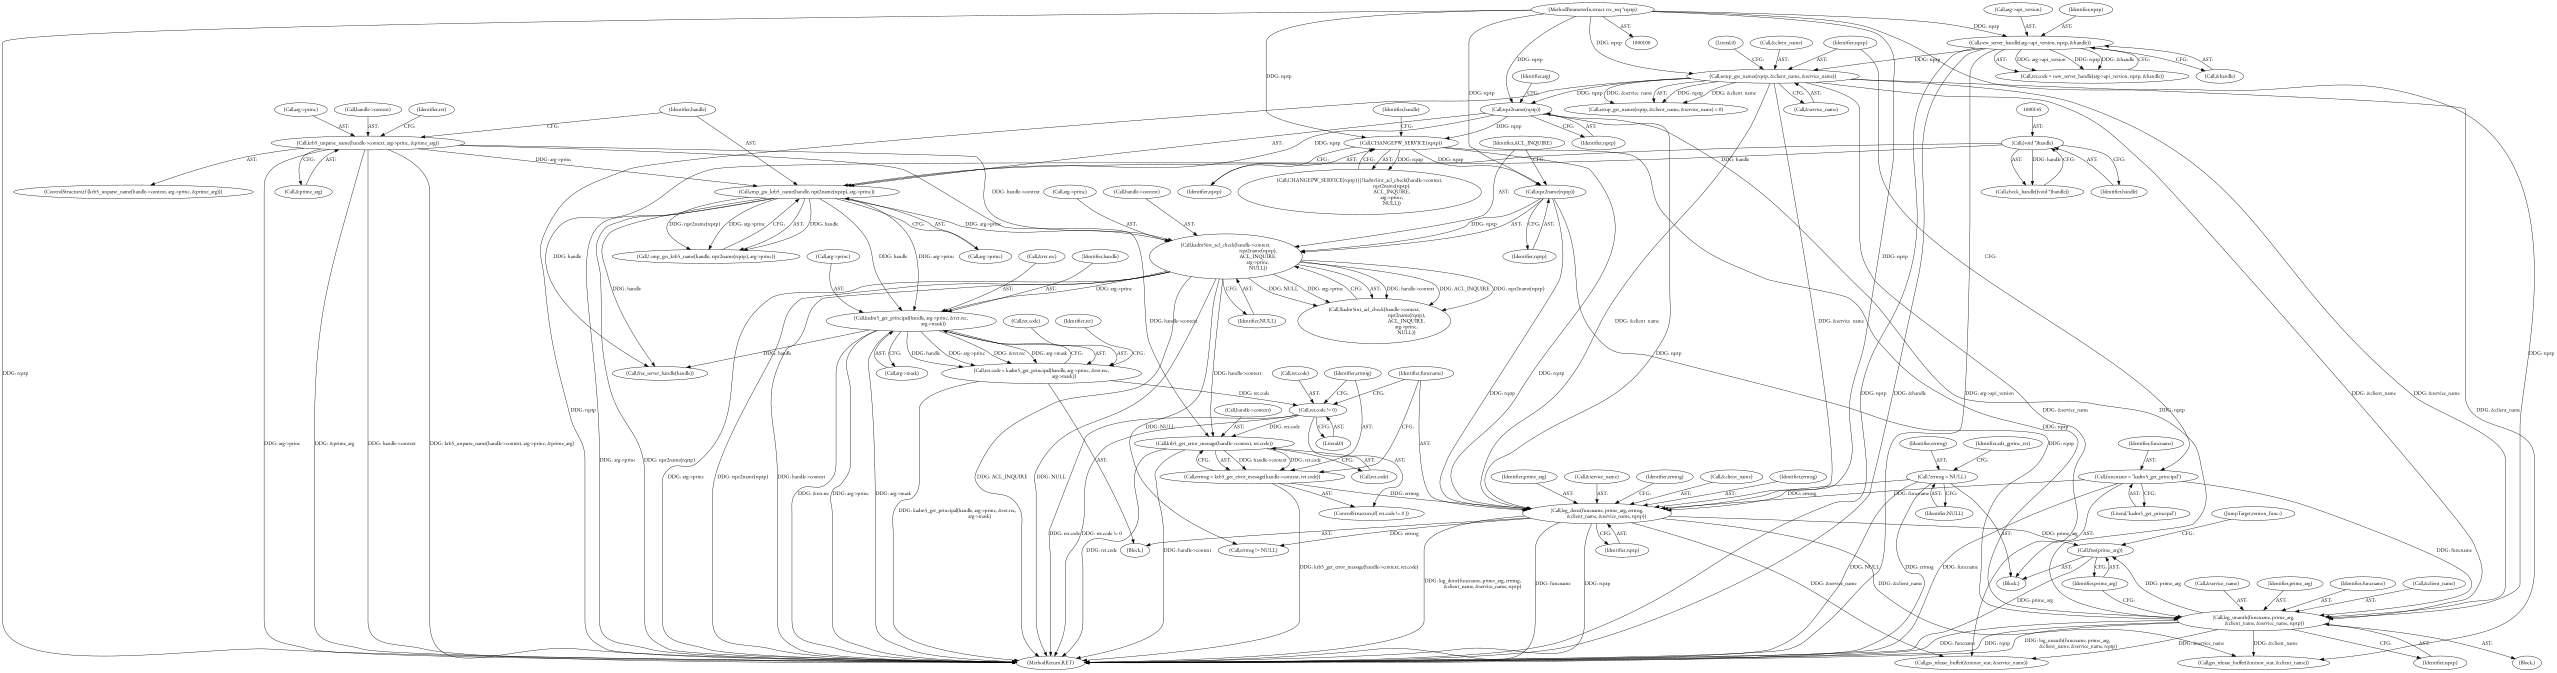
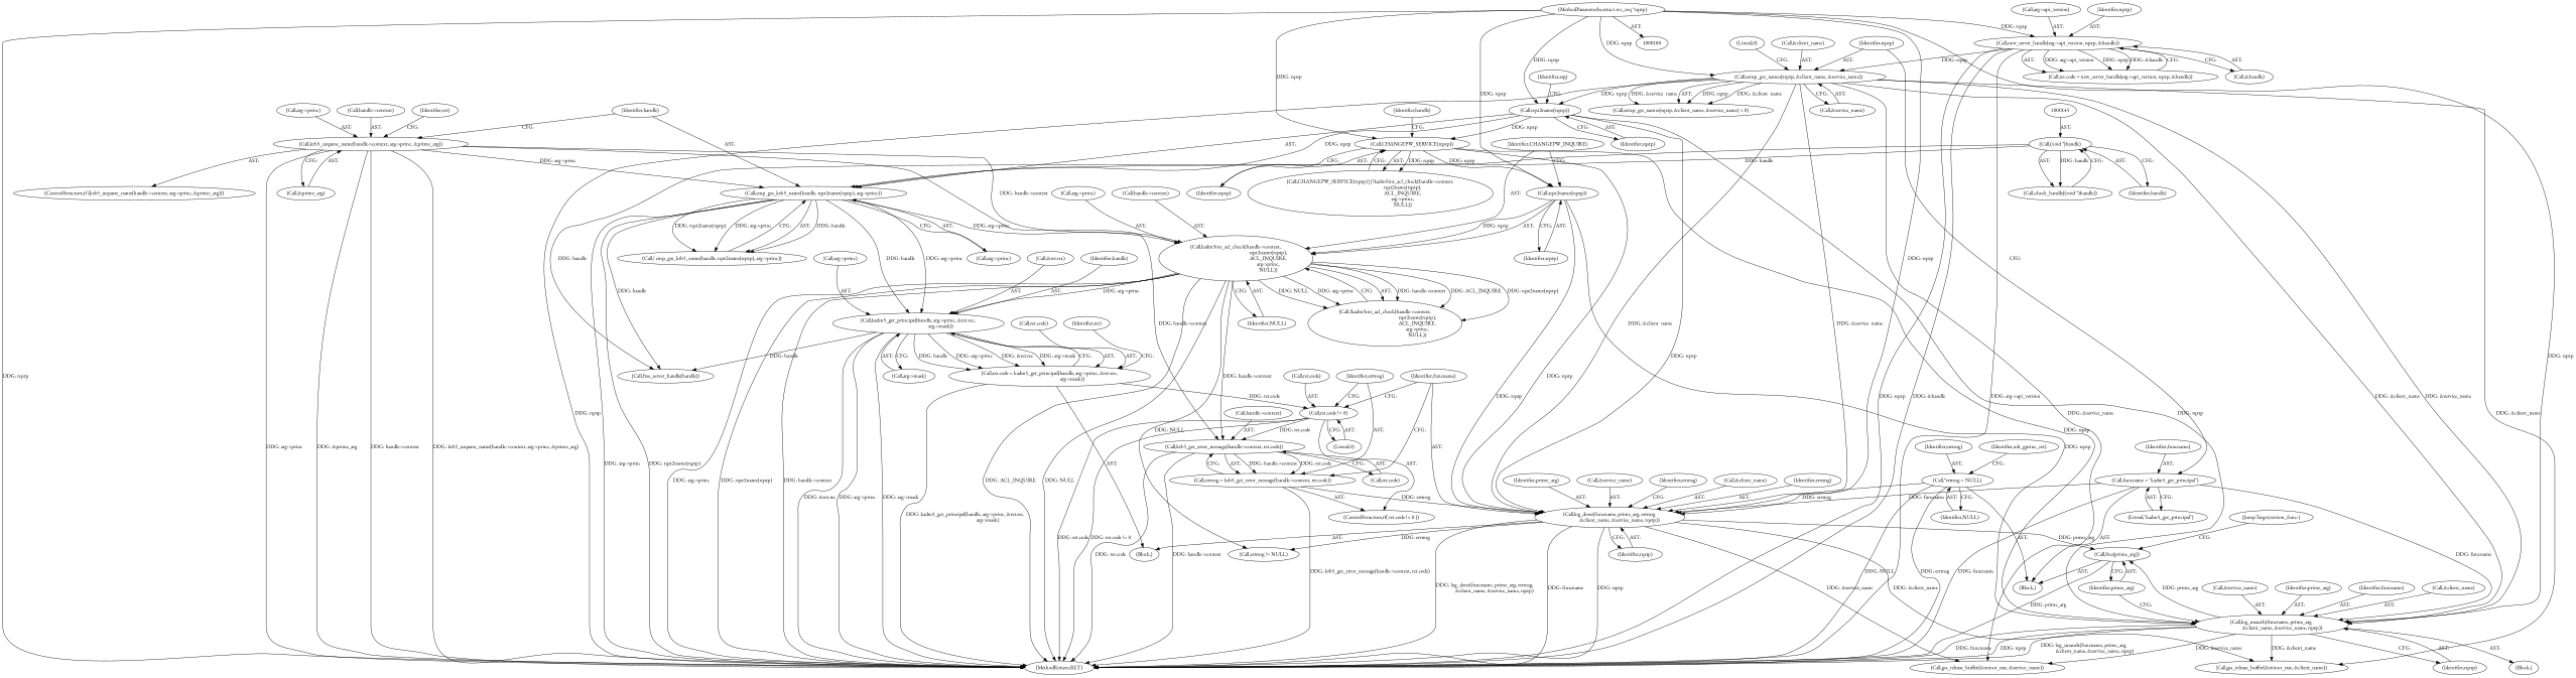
  digraph {
    fontname="EB Garamond"
    node [fontname="EB Garamond"]
    edge [fontname="EB Garamond"]
    n1 [label="(Call,free(prime_arg))"]
    n2 [label="(MethodReturn,RET)"]
    n3 [label="(Block,)"]
    n4 [label="(Identifier,prime_arg)"]
    n5 [label="(Call,log_unauth(funcname, prime_arg,\n                   &client_name, &service_name, rqstp))"]
    n6 [label="(Call,log_done(funcname, prime_arg, errmsg,\n                 &client_name, &service_name, rqstp))"]
    n7 [label="(Call,errmsg != NULL)"]
    n8 [label="(Identifier,rqstp)"]
    n9 [label="(Block,)"]
    n10 [label="(Call,gss_release_buffer(&minor_stat, &service_name))"]
    n11 [label="(Call,gss_release_buffer(&minor_stat, &client_name))"]
    n12 [label="(Call,funcname = \"kadm5_get_principal\")"]
    n13 [label="(Literal,\"kadm5_get_principal\")"]
    n14 [label="(Block,)"]
    n15 [label="(Identifier,rqstp)"]
    n16 [label="(Call,errmsg = krb5_get_error_message(handle->context, ret.code))"]
    n17 [label="(Call,krb5_get_error_message(handle->context, ret.code))"]
    n18 [label="(ControlStructure,if( ret.code != 0 ))"]
    n19 [label="(Call,ret.code)"]
    n20 [label="(Call,kadm5int_acl_check(handle->context,\n                                                        rqst2name(rqstp),\n                                                        ACL_INQUIRE,\n                                                        arg->princ,\n                                                        NULL))"]
    n21 [label="(Call,kadm5_get_principal(handle, arg->princ, &ret.rec,\n                                       arg->mask))"]
    n22 [label="(Identifier,NULL)"]
    n23 [label="(Call,!kadm5int_acl_check(handle->context,\n                                                        rqst2name(rqstp),\n                                                        ACL_INQUIRE,\n                                                        arg->princ,\n                                                        NULL))"]
    n24 [label="(Call,free_server_handle(handle))"]
    n25 [label="(Call,ret.code = kadm5_get_principal(handle, arg->princ, &ret.rec,\n                                       arg->mask))"]
    n26 [label="(Call,arg->mask)"]
    n27 [label="(Call,krb5_unparse_name(handle->context, arg->princ, &prime_arg))"]
    n28 [label="(Call,cmp_gss_krb5_name(handle, rqst2name(rqstp), arg->princ))"]
    n29 [label="(Call,&prime_arg)"]
    n30 [label="(ControlStructure,if (krb5_unparse_name(handle->context, arg->princ, &prime_arg)))"]
    n31 [label="(Call,arg->princ)"]
    n32 [label="(Call,! cmp_gss_krb5_name(handle, rqst2name(rqstp), arg->princ))"]
    n33 [label="(Call,rqst2name(rqstp))"]
    n34 [label="(Identifier,rqstp)"]
    n35 [label="(Call,CHANGEPW_SERVICE(rqstp))"]
    n36 [label="(Identifier,rqstp)"]
    n37 [label="(Call,CHANGEPW_SERVICE(rqstp) || !kadm5int_acl_check(handle->context,\n                                                        rqst2name(rqstp),\n                                                        ACL_INQUIRE,\n                                                        arg->princ,\n                                                        NULL))"]
    n38 [label="(Call,rqst2name(rqstp))"]
    n39 [label="(Identifier,rqstp)"]
    n40 [label="(Call,setup_gss_names(rqstp, &client_name, &service_name))"]
    n41 [label="(Call,&service_name)"]
    n42 [label="(Call,setup_gss_names(rqstp, &client_name, &service_name) < 0)"]
    n43 [label="(Call,new_server_handle(arg->api_version, rqstp, &handle))"]
    n44 [label="(Call,ret.code = new_server_handle(arg->api_version, rqstp, &handle))"]
    n45 [label="(Call,&handle)"]
    n46 [label="(MethodParameterIn,struct svc_req *rqstp)"]
    1000100
    n48 [label="(Call,(void *)handle)"]
    n49 [label="(Identifier,handle)"]
    n50 [label="(Call,check_handle((void *)handle))"]
    n51 [label="(Call,ret.code != 0)"]
    n52 [label="(Literal,0)"]
    n53 [label="(Call,*errmsg = NULL)"]
    n54 [label="(Identifier,NULL)"]
    n55 [label="(Call,handle->context)"]
    n56 [label="(Call,arg->princ)"]
    n57 [label="(Identifier,funcname)"]
-   n58 [label="(Identifier,ACL_INQUIRE)"]
+   n58 [label="(Identifier,CHANGEPW_INQUIRE)"]
    n59 [label="(Call,&client_name)"]
    n60 [label="(Identifier,prime_arg)"]
    n61 [label="(Call,ret.code)"]
    n62 [label="(Call,&ret.rec)"]
    n63 [label="(Identifier,handle)"]
    n64 [label="(Call,arg->princ)"]
    n65 [label="(Call,handle->context)"]
    n66 [label="(Call,&service_name)"]
    n67 [label="(Call,handle->context)"]
    n68 [label="(Identifier,ret)"]
    n69 [label="(Identifier,rqstp)"]
    n70 [label="(Identifier,errmsg)"]
    n71 [label="(Identifier,funcname)"]
    n72 [label="(Call,ret.code)"]
    n73 [label="(Identifier,prime_arg)"]
    n74 [label="(Identifier,xdr_gprinc_ret)"]
    n75 [label="(Call,arg->api_version)"]
    n76 [label="(Call,&service_name)"]
    n77 [label="(JumpTarget,version_func:)"]
    n78 [label="(Identifier,errmsg)"]
    n79 [label="(Identifier,rqstp)"]
    n80 [label="(Literal,0)"]
    n81 [label="(Call,&client_name)"]
    n82 [label="(Identifier,funcname)"]
    n83 [label="(Call,&client_name)"]
    n84 [label="(Identifier,handle)"]
    n85 [label="(Identifier,errmsg)"]
    n86 [label="(Identifier,handle)"]
    n87 [label="(Identifier,ret)"]
    n88 [label="(Identifier,errmsg)"]
    n89 [label="(Call,arg->princ)"]
    n90 [label="(Identifier,arg)"]
    1000145
    n1 -> n2 [label="DDG: prime_arg"]
    n1 -> n3 [label="AST: "]
    n1 -> n4 [label="CFG: "]
    n4 -> n1 [label="AST: "]
    n4 -> n5 [label="CFG: "]
    n5 -> n1 [label="DDG: prime_arg"]
    n5 -> n2 [label="DDG: funcname"]
    n5 -> n2 [label="DDG: rqstp"]
    n5 -> n2 [label="DDG: log_unauth(funcname, prime_arg,\n                   &client_name, &service_name, rqstp)"]
    n5 -> n10 [label="DDG: &service_name"]
    n5 -> n11 [label="DDG: &client_name"]
    n5 -> n14 [label="AST: "]
    n5 -> n15 [label="CFG: "]
    n6 -> n1 [label="DDG: prime_arg"]
    n6 -> n2 [label="DDG: log_done(funcname, prime_arg, errmsg,\n                 &client_name, &service_name, rqstp)"]
    n6 -> n2 [label="DDG: funcname"]
    n6 -> n2 [label="DDG: rqstp"]
    n6 -> n7 [label="DDG: errmsg"]
    n6 -> n8 [label="CFG: "]
    n6 -> n9 [label="AST: "]
    n6 -> n10 [label="DDG: &service_name"]
    n6 -> n11 [label="DDG: &client_name"]
    n8 -> n6 [label="AST: "]
    n12 -> n2 [label="DDG: funcname"]
    n12 -> n3 [label="AST: "]
    n12 -> n5 [label="DDG: funcname"]
    n12 -> n6 [label="DDG: funcname"]
    n12 -> n13 [label="CFG: "]
    n13 -> n12 [label="AST: "]
    n15 -> n5 [label="AST: "]
    n16 -> n2 [label="DDG: krb5_get_error_message(handle->context, ret.code)"]
    n16 -> n6 [label="DDG: errmsg"]
    n16 -> n17 [label="CFG: "]
    n16 -> n18 [label="AST: "]
    n17 -> n2 [label="DDG: ret.code"]
    n17 -> n2 [label="DDG: handle->context"]
    n17 -> n16 [label="AST: "]
    n17 -> n16 [label="DDG: handle->context"]
    n17 -> n16 [label="DDG: ret.code"]
    n17 -> n19 [label="CFG: "]
    n19 -> n17 [label="AST: "]
    n20 -> n2 [label="DDG: arg->princ"]
    n20 -> n2 [label="DDG: rqst2name(rqstp)"]
    n20 -> n2 [label="DDG: handle->context"]
    n20 -> n2 [label="DDG: ACL_INQUIRE"]
    n20 -> n2 [label="DDG: NULL"]
    n20 -> n7 [label="DDG: NULL"]
    n20 -> n17 [label="DDG: handle->context"]
    n20 -> n21 [label="DDG: arg->princ"]
    n20 -> n22 [label="CFG: "]
    n20 -> n23 [label="AST: "]
    n20 -> n23 [label="DDG: handle->context"]
    n20 -> n23 [label="DDG: ACL_INQUIRE"]
    n20 -> n23 [label="DDG: rqst2name(rqstp)"]
    n20 -> n23 [label="DDG: NULL"]
    n20 -> n23 [label="DDG: arg->princ"]
    n21 -> n2 [label="DDG: arg->princ"]
    n21 -> n2 [label="DDG: arg->mask"]
    n21 -> n2 [label="DDG: &ret.rec"]
    n21 -> n24 [label="DDG: handle"]
    n21 -> n25 [label="AST: "]
    n21 -> n25 [label="DDG: handle"]
    n21 -> n25 [label="DDG: arg->princ"]
    n21 -> n25 [label="DDG: &ret.rec"]
    n21 -> n25 [label="DDG: arg->mask"]
    n21 -> n26 [label="CFG: "]
    n22 -> n20 [label="AST: "]
    n23 -> n20 [label="CFG: "]
    n25 -> n2 [label="DDG: kadm5_get_principal(handle, arg->princ, &ret.rec,\n                                       arg->mask)"]
    n25 -> n9 [label="AST: "]
    n25 -> n21 [label="CFG: "]
    n25 -> n51 [label="DDG: ret.code"]
    n26 -> n21 [label="AST: "]
    n27 -> n2 [label="DDG: arg->princ"]
    n27 -> n2 [label="DDG: &prime_arg"]
    n27 -> n2 [label="DDG: handle->context"]
    n27 -> n2 [label="DDG: krb5_unparse_name(handle->context, arg->princ, &prime_arg)"]
    n27 -> n17 [label="DDG: handle->context"]
    n27 -> n20 [label="DDG: handle->context"]
    n27 -> n28 [label="DDG: arg->princ"]
    n27 -> n29 [label="CFG: "]
    n27 -> n30 [label="AST: "]
    n28 -> n2 [label="DDG: rqst2name(rqstp)"]
    n28 -> n2 [label="DDG: arg->princ"]
    n28 -> n20 [label="DDG: arg->princ"]
    n28 -> n21 [label="DDG: handle"]
    n28 -> n21 [label="DDG: arg->princ"]
    n28 -> n24 [label="DDG: handle"]
    n28 -> n31 [label="CFG: "]
    n28 -> n32 [label="AST: "]
    n28 -> n32 [label="DDG: handle"]
    n28 -> n32 [label="DDG: rqst2name(rqstp)"]
    n28 -> n32 [label="DDG: arg->princ"]
    n29 -> n27 [label="AST: "]
    n31 -> n28 [label="AST: "]
    n32 -> n28 [label="CFG: "]
    n33 -> n5 [label="DDG: rqstp"]
    n33 -> n6 [label="DDG: rqstp"]
    n33 -> n20 [label="AST: "]
    n33 -> n20 [label="DDG: rqstp"]
    n33 -> n34 [label="CFG: "]
    n34 -> n33 [label="AST: "]
    n35 -> n5 [label="DDG: rqstp"]
    n35 -> n6 [label="DDG: rqstp"]
    n35 -> n33 [label="DDG: rqstp"]
    n35 -> n36 [label="CFG: "]
    n35 -> n37 [label="AST: "]
    n35 -> n37 [label="DDG: rqstp"]
    n36 -> n35 [label="AST: "]
    n37 -> n35 [label="CFG: "]
    n38 -> n5 [label="DDG: rqstp"]
    n38 -> n6 [label="DDG: rqstp"]
    n38 -> n28 [label="AST: "]
    n38 -> n28 [label="DDG: rqstp"]
    n38 -> n35 [label="DDG: rqstp"]
    n38 -> n39 [label="CFG: "]
    n39 -> n38 [label="AST: "]
    n40 -> n2 [label="DDG: rqstp"]
    n40 -> n5 [label="DDG: &client_name"]
    n40 -> n5 [label="DDG: &service_name"]
    n40 -> n6 [label="DDG: &client_name"]
    n40 -> n6 [label="DDG: &service_name"]
    n40 -> n10 [label="DDG: &service_name"]
    n40 -> n11 [label="DDG: &client_name"]
    n40 -> n38 [label="DDG: rqstp"]
    n40 -> n41 [label="CFG: "]
    n40 -> n42 [label="AST: "]
    n40 -> n42 [label="DDG: rqstp"]
    n40 -> n42 [label="DDG: &client_name"]
    n40 -> n42 [label="DDG: &service_name"]
    n41 -> n40 [label="AST: "]
    n43 -> n2 [label="DDG: rqstp"]
    n43 -> n2 [label="DDG: &handle"]
    n43 -> n2 [label="DDG: arg->api_version"]
    n43 -> n40 [label="DDG: rqstp"]
    n43 -> n44 [label="AST: "]
    n43 -> n44 [label="DDG: arg->api_version"]
    n43 -> n44 [label="DDG: rqstp"]
    n43 -> n44 [label="DDG: &handle"]
    n43 -> n45 [label="CFG: "]
    n44 -> n43 [label="CFG: "]
    n45 -> n43 [label="AST: "]
    n46 -> n2 [label="DDG: rqstp"]
    n46 -> n5 [label="DDG: rqstp"]
    n46 -> n6 [label="DDG: rqstp"]
    n46 -> n33 [label="DDG: rqstp"]
    n46 -> n35 [label="DDG: rqstp"]
    n46 -> n38 [label="DDG: rqstp"]
    n46 -> n40 [label="DDG: rqstp"]
    n46 -> n43 [label="DDG: rqstp"]
    n46 -> 1000100 [label="AST: "]
    n48 -> n24 [label="DDG: handle"]
    n48 -> n28 [label="DDG: handle"]
    n48 -> n49 [label="CFG: "]
    n48 -> n50 [label="AST: "]
    n48 -> n50 [label="DDG: handle"]
    n49 -> n48 [label="AST: "]
    n50 -> n48 [label="CFG: "]
    n51 -> n2 [label="DDG: ret.code"]
    n51 -> n2 [label="DDG: ret.code != 0"]
    n51 -> n17 [label="DDG: ret.code"]
    n51 -> n18 [label="AST: "]
    n51 -> n52 [label="CFG: "]
    n52 -> n51 [label="AST: "]
    n53 -> n2 [label="DDG: NULL"]
    n53 -> n2 [label="DDG: errmsg"]
    n53 -> n3 [label="AST: "]
    n53 -> n6 [label="DDG: errmsg"]
    n53 -> n54 [label="CFG: "]
    n54 -> n53 [label="AST: "]
    n55 -> n17 [label="AST: "]
    n56 -> n20 [label="AST: "]
    n57 -> n12 [label="AST: "]
    n58 -> n20 [label="AST: "]
    n58 -> n33 [label="CFG: "]
    n59 -> n40 [label="AST: "]
    n60 -> n6 [label="AST: "]
    n61 -> n25 [label="AST: "]
    n62 -> n21 [label="AST: "]
    n63 -> n27 [label="CFG: "]
    n63 -> n28 [label="AST: "]
    n64 -> n27 [label="AST: "]
    n65 -> n27 [label="AST: "]
    n66 -> n5 [label="AST: "]
    n67 -> n20 [label="AST: "]
    n68 -> n25 [label="CFG: "]
    n69 -> n12 [label="CFG: "]
    n69 -> n40 [label="AST: "]
    n70 -> n53 [label="AST: "]
    n71 -> n6 [label="AST: "]
    n71 -> n16 [label="CFG: "]
    n71 -> n51 [label="CFG: "]
    n72 -> n51 [label="AST: "]
    n73 -> n5 [label="AST: "]
    n74 -> n53 [label="CFG: "]
    n75 -> n43 [label="AST: "]
    n76 -> n6 [label="AST: "]
    n77 -> n1 [label="CFG: "]
    n78 -> n6 [label="CFG: "]
    n79 -> n43 [label="AST: "]
    n80 -> n40 [label="CFG: "]
    n81 -> n6 [label="AST: "]
    n82 -> n5 [label="AST: "]
    n83 -> n5 [label="AST: "]
    n84 -> n21 [label="AST: "]
    n85 -> n6 [label="AST: "]
    n86 -> n35 [label="CFG: "]
    n87 -> n27 [label="CFG: "]
    n88 -> n16 [label="AST: "]
    n88 -> n51 [label="CFG: "]
    n89 -> n21 [label="AST: "]
    n90 -> n38 [label="CFG: "]
    1000145 -> n48 [label="AST: "]
  }
